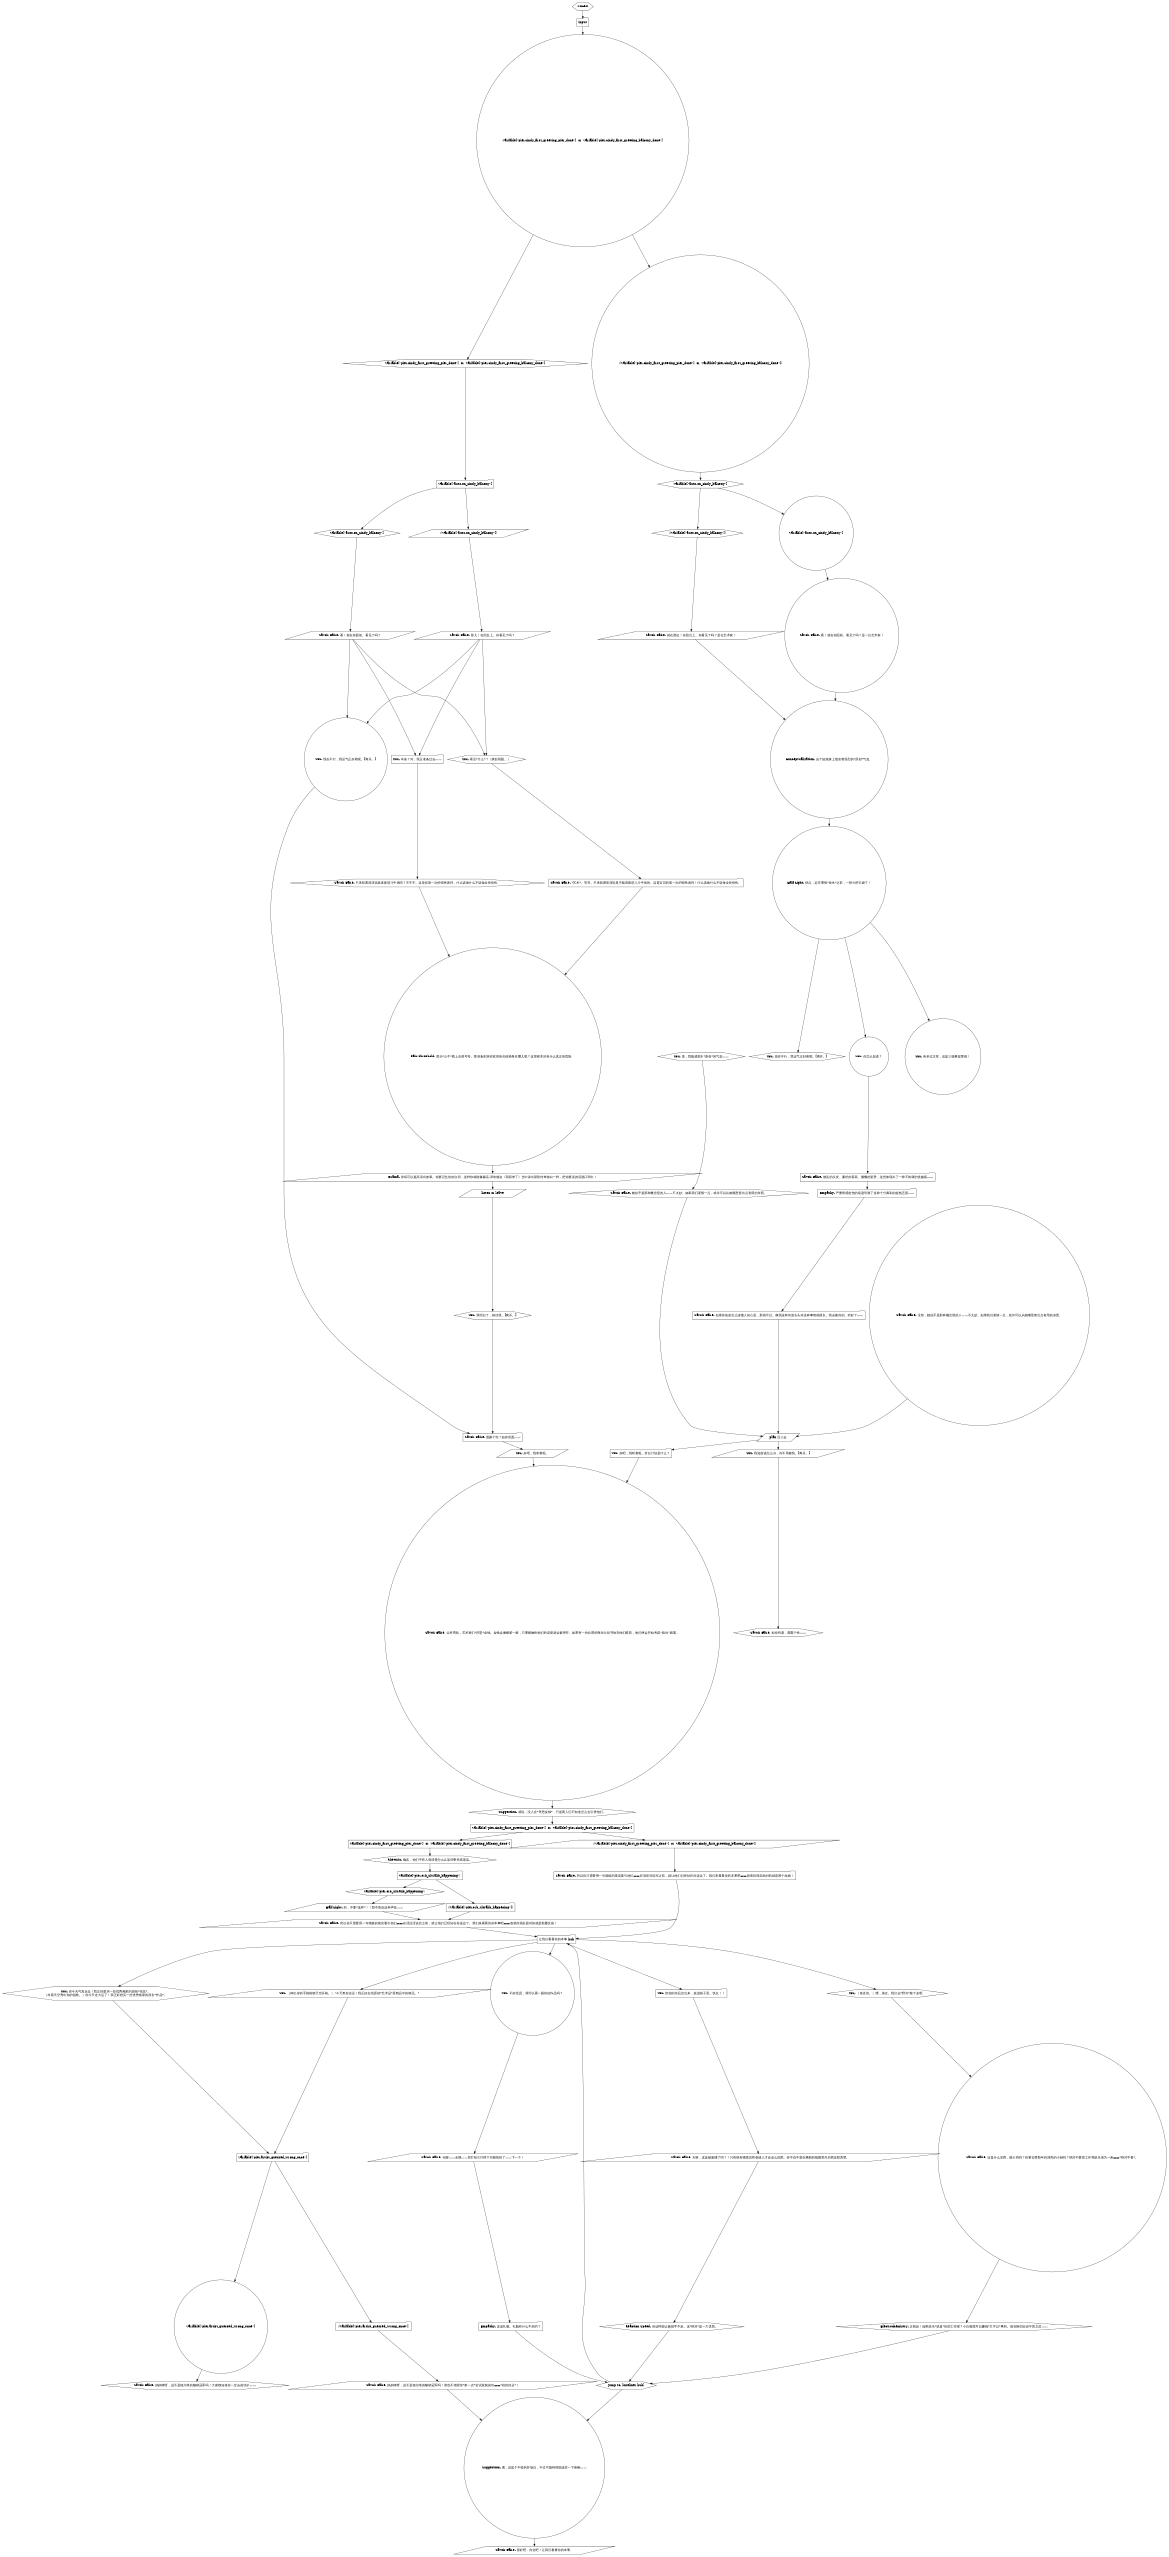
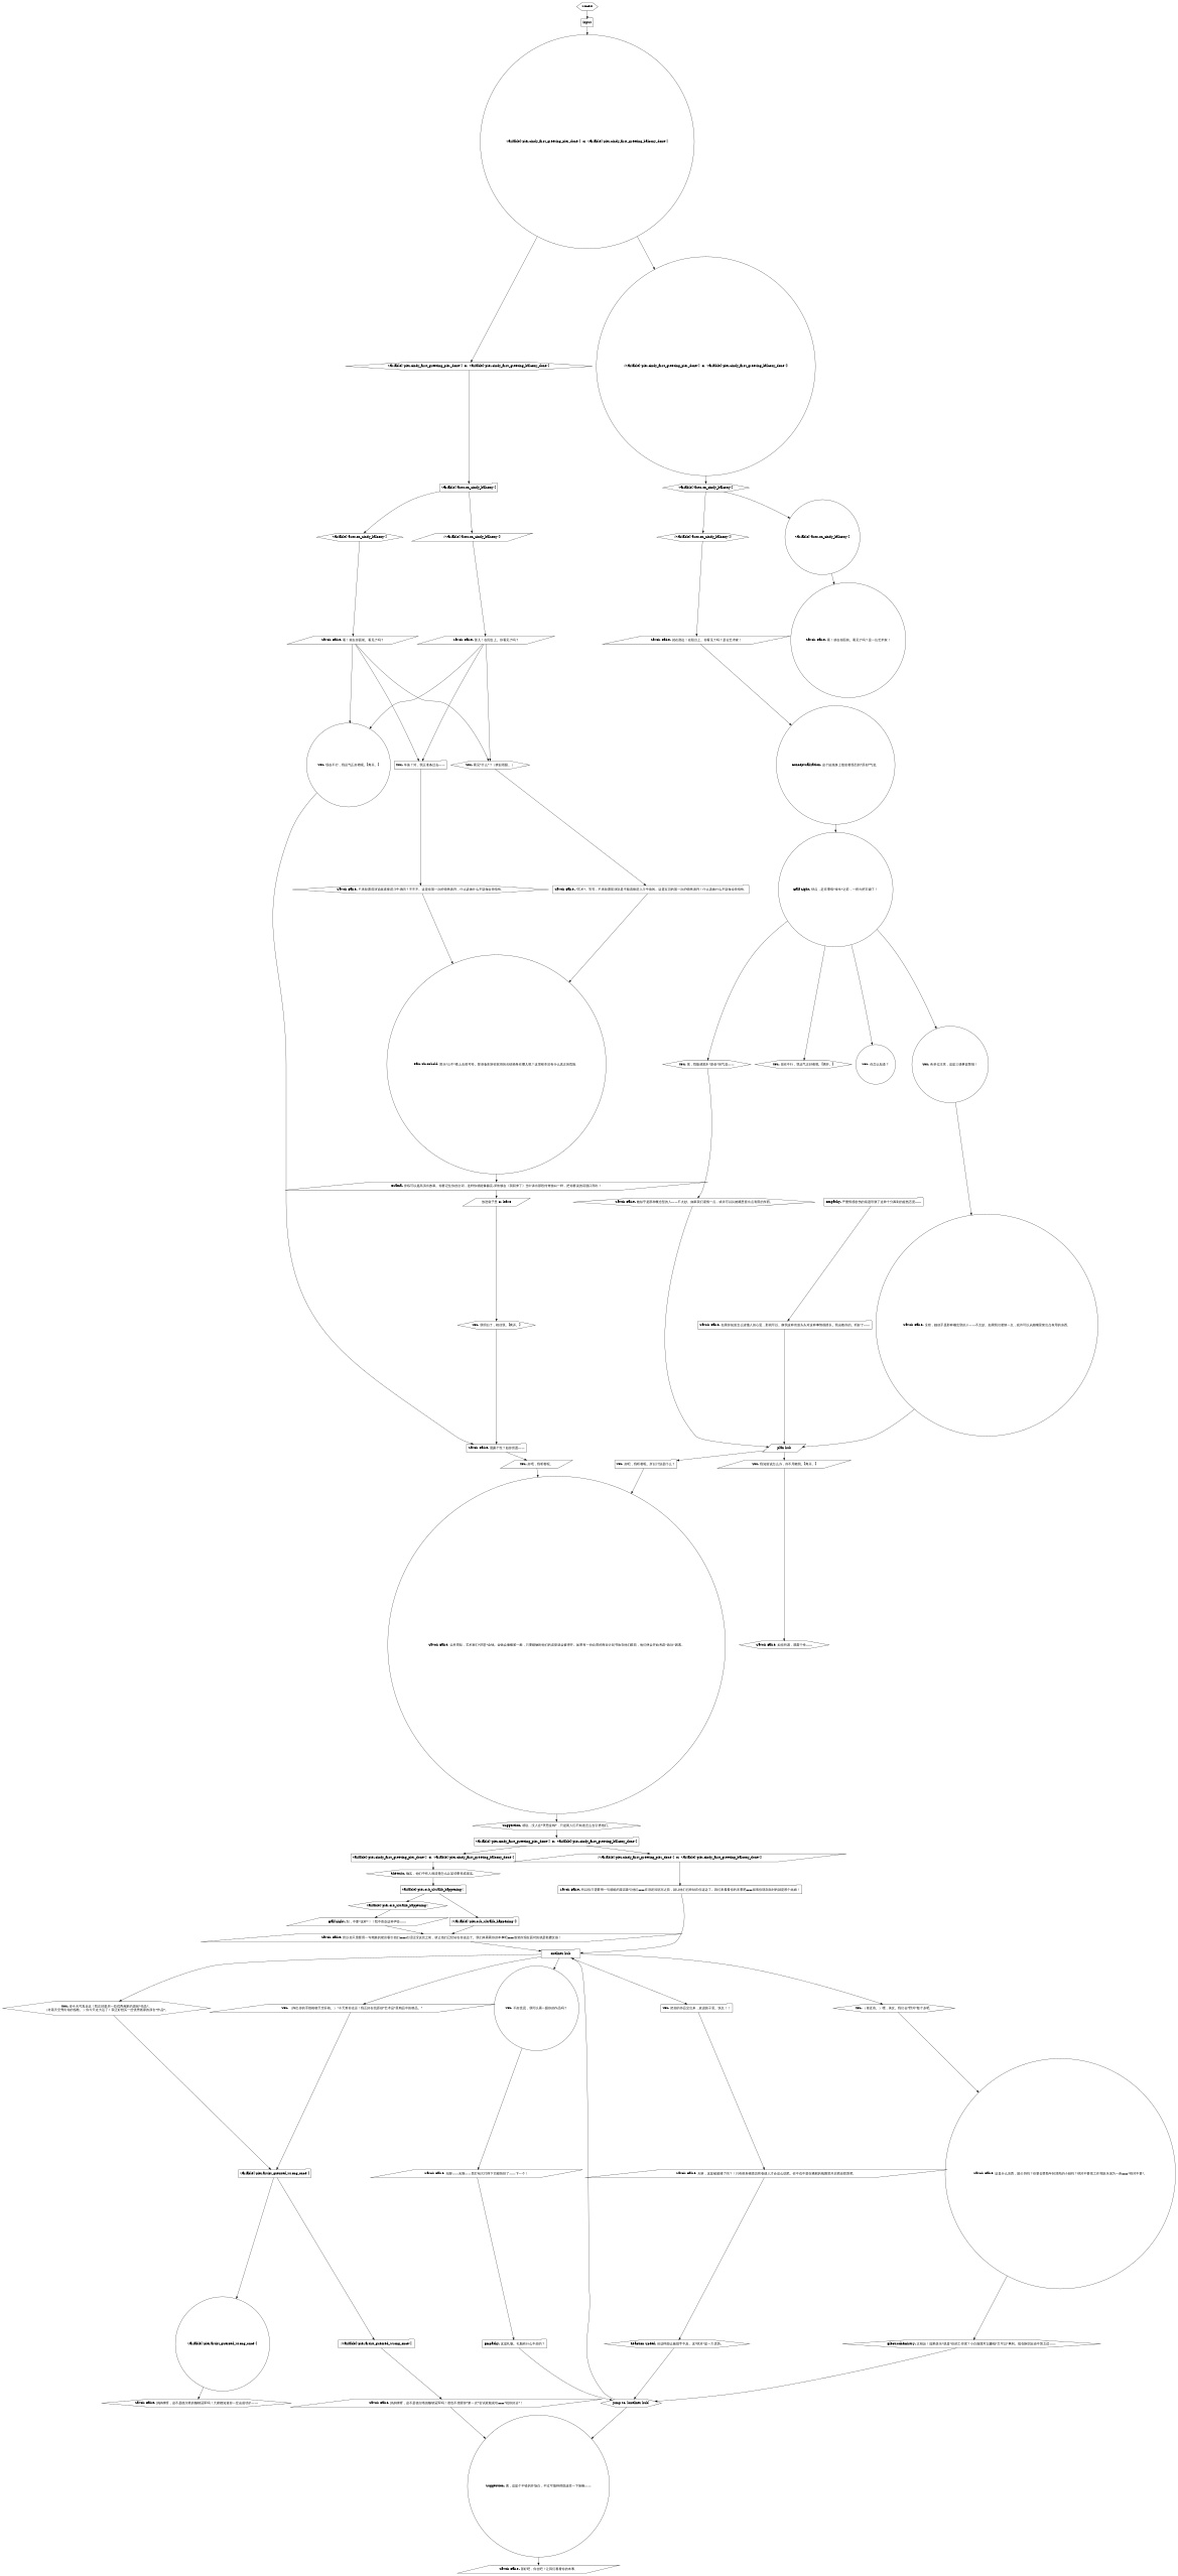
  digraph {
    node [shape=hexagon]
    n1 [label=START]
    n2 [label=input shape=folder]
    n3 [label="Variable[\"pier.cindy_first_greeting_pier_done\"]  or  Variable[\"pier.cindy_first_greeting_balcony_done\"]" shape=circle]
    n4 [label="Variable[\"pier.cindy_first_greeting_pier_done\"]  or  Variable[\"pier.cindy_first_greeting_balcony_done\"]"]
    n5 [label="!(Variable[\"pier.cindy_first_greeting_pier_done\"]  or  Variable[\"pier.cindy_first_greeting_balcony_done\"])" shape=circle]
    n6 [label="Savoir Faire: 就在那边！在阳台上。你看见了吗？是位艺术家！" shape=parallelogram]
    n7 [label="Conceptualization: 这个姑娘身上散发着强烈的*原创*气息。" shape=circle]
    n8 [label="Half Light: 快点，赶在事情*发生*之前，一把火把它烧了！" shape=circle]
    n9 [label="You: 嗯，我能感觉到*原创*的气息……"]
    n10 [label="Savoir Faire: 她似乎是那种概念型的人……不太妙。如果我们谨慎一点，或许可以从她嘴里套出点有用的东西。"]
-   n11 [label="plan 没人会" shape=parallelogram]
+   n11 [label="plan hub" shape=parallelogram]
    n12 [label="Empathy: 严重情感创伤的痕迹导致了这种十分讽刺的超然态度……" shape=folder]
    n13 [label="Savoir Faire: 如果你知道怎么读懂人的心思，那就可以。像我这种街道头头对这种事情很擅长。我会教你的。听好了……" shape=folder]
    n14 [label="You: 现在不行，我运气正好着呢。[离开。]" shape=circle]
    n15 [label="Savoir Faire: 展露个性？如你所愿……" shape=folder]
    n16 [label="You: 好吧，我听着呢。" shape=parallelogram]
    n17 [label="Savoir Faire: 所以你只需要用一句精炼的箴言吸引他们——在话还没说完之前，就让他们已经站在你这边了。我们来看看你的本事吧——假装你现在面对的就是骷髅女孩！" shape=parallelogram]
-   n18 [label="让我们看看你的本事 hub" shape=folder]
+   n18 [label="oneliner hub" shape=folder]
    n19 [label="You: （靠近些。）嘿，美女。我们去*野外*散个步吧。"]
    n20 [label="You: 你今天可真走运！我正好想买一些优秀画家的原创*作品*。\n（对着天空秀出你的指枪。）你今天走大运了！我正好想买一些优秀画家的原创*作品*。"]
    n21 [label="You: 不好意思，我可以看一眼你的作品吗？" shape=circle]
    n22 [label="You: 把你的作品交出来，放进袋子里。快点！！" shape=folder]
    n23 [label="You: （掏出你的手指枪朝天空开枪。）“今天算你走运！我正好在找原创*艺术品*里精品中的精品。”" shape=parallelogram]
    n24 [label="Suggestion: 胡说，没人会*厌恶金钱*，只是商人们不知道怎么去引诱他们。"]
    n25 [label="Variable[\"pier.cindy_first_greeting_pier_done\"]  or  Variable[\"pier.cindy_first_greeting_balcony_done\"]" shape=folder]
    n26 [label="Variable[\"pier.cindy_first_greeting_pier_done\"]  or  Variable[\"pier.cindy_first_greeting_balcony_done\"]" shape=folder]
    n27 [label="!(Variable[\"pier.cindy_first_greeting_pier_done\"]  or  Variable[\"pier.cindy_first_greeting_balcony_done\"])" shape=parallelogram]
    n28 [label="Variable[\"auto.on_cindy_balcony\"]" shape=folder]
    n29 [label="Variable[\"auto.on_cindy_balcony\"]"]
    n30 [label="!(Variable[\"auto.on_cindy_balcony\"])" shape=parallelogram]
    n31 [label="Savoir Faire: 看！就在你面前。看见了吗？" shape=parallelogram]
    n32 [label="Savoir Faire: 那儿！在阳台上。你看见了吗？" shape=parallelogram]
    n33 [label="You: 看见*什么*？（眯起双眼。）"]
    n34 [label="You: 辛迪？对，我正准备过去……" shape=folder]
    n35 [label="Empathy: 这是礼貌。礼貌有什么不好的？" shape=folder]
    n36 [label="Jump to: [oneliner hub]"]
    n37 [label="Suggestion: 嗯，这是个不错的开场白，不过可能得彻底改变一下策略……" shape=circle]
    n38 [label="Rhetoric: 确实，他们中有人很清楚怎么让某些事变成现实。"]
    n39 [label="Savoir Faire: 所以你只需要用一句精炼的箴言吸引他们——在话还没说完之前，就让他们已经站在你这边了。我们来看看你的本事吧——假装你现在面对的就是那个姑娘！" shape=folder]
    n40 [label="Variable[\"pier.orb_ultralib_happening\"]" shape=folder]
    n41 [label="Savoir Faire: 如你所愿，展露个性……"]
-   n42 [label="listen or leave" shape=parallelogram]
+   n42 [label="放进袋子里 or leave" shape=parallelogram]
    n43 [label="You: 我明白了，相信我。[离开。]"]
    n44 [label="Savoir Faire: 众所周知，艺术家们*厌恶*金钱。金钱会像橡胶一般，只要碰触到他们的皮肤就会被弹开。如果有一份合理的商业计划书放在他们眼前，他们便会开始考虑“政治”因素。" shape=circle]
    n45 [label="Savoir Faire: *艺术*。等等，不来段赛前演说是不能直接进入斗牛场的。这是宝贝的第一次的销售谈判！什么该做什么不该做全凭悟性。" shape=folder]
    n46 [label="Pain Threshold: 那头*公牛*看上去很可怜。那准备刺穿你软骨的尖锐犄角在哪儿呢？这里根本没有什么真正的危险。" shape=circle]
    n47 [label="Savoir Faire: 天呐，这是被逮捕了吗？！只有税务稽查员和收债人才会这么说吧。你不也不想在糟糕的氛围里开启商业联系吧。" shape=parallelogram]
    n48 [label="Reaction Speed: 但这样能让她措手不及。这*绝对*是一大优势。"]
    n49 [label="Variable[\"pier.artist_guessed_wrong_once\"]" shape=folder]
    n50 [label="Variable[\"pier.artist_guessed_wrong_once\"]" shape=circle]
    n51 [label="!(Variable[\"pier.artist_guessed_wrong_once\"])" shape=folder]
    n52 [label="Savoir Faire: 妈妈咪呀，这不是德尔塔的畅销冠军吗！大家都知道你一定会成功的……"]
    n53 [label="Savoir Faire: 妈妈咪呀，这不是德尔塔的畅销冠军吗！谁也不指望你*第一次*尝试就能成功——*祝你好运*！" shape=parallelogram]
    n54 [label="Variable[\"pier.orb_ultralib_happening\"]"]
    n55 [label="!(Variable[\"pier.orb_ultralib_happening\"])" shape=folder]
    n56 [label="Savoir Faire: 那好吧，你去吧！让我们看看你的本事。" shape=parallelogram]
    n57 [label="Savoir Faire: 这是什么东西，婚介所吗？你要去赞助年轻漂亮的小姐吗？绝对不要把工作和娱乐混为一谈——*绝对不要*。" shape=circle]
    n58 [label="Savoir Faire: 无聊……无聊……我打哈欠打得下巴都快掉了……下一个！" shape=parallelogram]
-   n59 [label="Savoir Faire: 散乱的头发、廉价的着装、慵懒的姿势，这些体现出了一种不协调的优越感……" shape=folder]
    n60 [label="You: 我知道该怎么办，你不用教我。[离开。]" shape=parallelogram]
    n61 [label="Half Light: 别，不要*这样*！！我不喜欢这种声音……" shape=parallelogram]
    n62 [label="Savoir Faire: 不来段赛前演说就直接进斗牛场吗？不不不。这是你第一次的销售谈判，什么该做什么不该做全凭悟性。"]
    n63 [label="Variable[\"auto.on_cindy_balcony\"]"]
    n64 [label="Variable[\"auto.on_cindy_balcony\"]" shape=circle]
    n65 [label="!(Variable[\"auto.on_cindy_balcony\"])"]
    n66 [label="Savoir Faire: 看！就在你面前。看见了吗？是一位艺术家！" shape=circle]
    n67 [label="You: 现在不行，我运气正好着呢。[离开。]"]
    n68 [label="Drama: 排练可以提高演出效果。你要记住你的台词，这样你就能像赫克·泽依顿在《我回来了》当中讲出那段传奇独白一样，把你要说的话脱口而出！" shape=parallelogram]
    n69 [label="You: 你怎么知道？" shape=circle]
    n70 [label="You: 各单位注意，这是三级事故警报！" shape=circle]
    n71 [label="Savoir Faire: 没错，她似乎是那种概念型的人……不太妙。如果我们谨慎一点，或许可以从她嘴里套出点有用的东西。" shape=circle]
    n72 [label="You: 好吧，我听着呢。所以计划是什么？" shape=folder]
    n73 [label="Electrochemistry: 正相反！如果娱乐*就是*你的工作呢？小白脸既可以赚钱*又可以*爽到。现在换职业还不算太迟……"]
    n1 -> n2
    n2 -> n3
    n3 -> n4
    n3 -> n5
    n4 -> n28
    n5 -> n63
    n6 -> n7
    n7 -> n8
+   n8 -> n9
    n8 -> n67
    n8 -> n69
    n8 -> n70
    n9 -> n10
    n10 -> n11
    n11 -> n60
    n11 -> n72
    n12 -> n13
    n13 -> n11
    n14 -> n15
    n15 -> n16
    n16 -> n44
    n17 -> n18
    n18 -> n19
    n18 -> n20
    n18 -> n21
    n18 -> n22
    n18 -> n23
    n19 -> n57
    n20 -> n49
    n21 -> n58
    n22 -> n47
    n23 -> n49
    n24 -> n25
    n25 -> n26
    n25 -> n27
    n26 -> n38
    n27 -> n39
    n28 -> n29
    n28 -> n30
    n29 -> n31
    n30 -> n32
    n31 -> n14
    n31 -> n33
    n31 -> n34
    n32 -> n14
    n32 -> n33
    n32 -> n34
    n33 -> n45
    n34 -> n62
    n35 -> n36
    n36 -> n18
    n36 -> n37
    n37 -> n56
    n38 -> n40
    n39 -> n18
    n40 -> n54
    n40 -> n55
    n42 -> n43
    n43 -> n15
    n44 -> n24
    n45 -> n46
    n46 -> n68
    n47 -> n48
    n48 -> n36
    n49 -> n50
    n49 -> n51
    n50 -> n52
    n51 -> n53
    n53 -> n37
    n54 -> n61
    n55 -> n17
    n57 -> n73
    n58 -> n35
-   n59 -> n12
    n60 -> n41
    n61 -> n17
    n62 -> n46
    n63 -> n64
    n63 -> n65
    n64 -> n66
    n65 -> n6
-   n66 -> n7
    n68 -> n42
-   n69 -> n59
+   n70 -> n71
    n71 -> n11
    n72 -> n44
    n73 -> n36
  }
